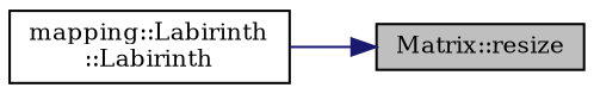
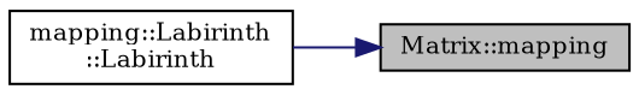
  digraph {
    rankdir=RL
    fontname="DejaVu Serif"
    node [color=black fontname="DejaVu Serif" fontsize=10 shape=record style=filled]
-   n1 [fillcolor=grey75 fontcolor=black height=0.2 label="Matrix::resize" width=0.4]
+   n1 [fillcolor=grey75 fontcolor=black height=0.2 label="Matrix::mapping" width=0.4]
    n2 [fillcolor=white height=0.2 label="mapping::Labirinth\l::Labirinth" width=0.4]
    n1 -> n2 [color=midnightblue dir=back fontname="DejaVu Serif" fontsize=10 labelfontname=Helvetica labelfontsize=10 style=solid]
  }
